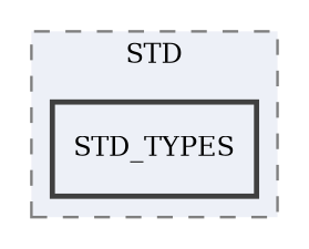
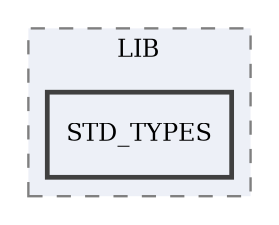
  digraph {
    compound=true
    rankdir=LR
    fontname="DejaVu Serif"
    n1 [color=grey25 fillcolor="#edf0f7" fontname="DejaVu Serif" fontsize=10 label=STD_TYPES shape=box style="filled,bold,"]
    subgraph cluster_1 {
      bgcolor="#edf0f7"
      fontsize=10
-     label=STD
+     label=LIB
      pencolor=grey50
      style="filled,dashed,"
      n1
    }
  }
